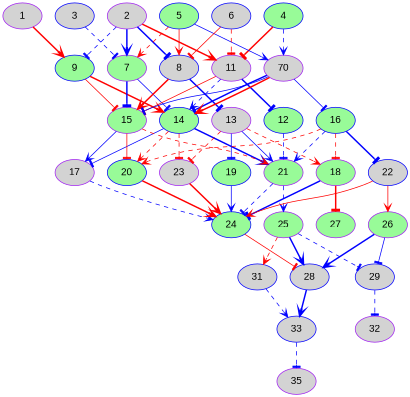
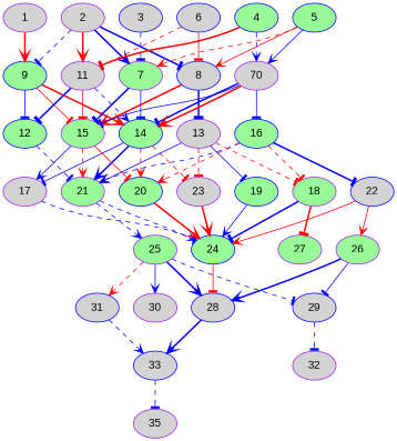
  digraph {
    fontname="Liberation Sans"
    node [alpha=0.12 color=purple fillcolor=lightgrey fontname="Liberation Sans" style=filled]
    edge [arrowhead=vee color=blue fontname="Liberation Sans" style=dashed]
    1 [alpha=0.06 expect_size=12071936]
    9 [alpha=0.07 color=blue expect_size=21070848 fillcolor=palegreen]
    14 [alpha=0.05 color=blue expect_size=19465216 fillcolor=palegreen]
    15 [alpha=0.13 expect_size=14976000 fillcolor=palegreen]
    12 [alpha=0.05 color=blue expect_size=31744000 fillcolor=palegreen]
    21 [alpha=0.00 expect_size=6028288 fillcolor=palegreen]
    23 [alpha=0.00 expect_size=7593984]
    17 [alpha=0.03 expect_size=8393728]
    20 [alpha=0.16 color=blue expect_size=25146368 fillcolor=palegreen]
    2 [alpha=0.02 expect_size=11489280]
    7 [expect_size=44198912 fillcolor=palegreen]
    8 [alpha=0.08 color=blue expect_size=42112000]
    11 [alpha=0.16 expect_size=17577984]
    13 [alpha=0.11 expect_size=37575680]
    18 [alpha=0.02 expect_size=37581824 fillcolor=palegreen]
    19 [alpha=0.15 color=blue expect_size=8560640 fillcolor=palegreen]
    3 [color=blue expect_size=19615744]
    4 [alpha=0.18 color=blue expect_size=13182976 fillcolor=palegreen]
    n19 [expect_size=39630848 label=70]
    16 [alpha=0.11 color=blue expect_size=29728768 fillcolor=palegreen]
    22 [alpha=0.07 color=blue expect_size=43055104]
    5 [alpha=0.06 color=blue expect_size=43432960 fillcolor=palegreen]
    6 [alpha=0.11 color=blue expect_size=33528832]
    24 [alpha=0.16 color=blue expect_size=33977344 fillcolor=palegreen]
    25 [alpha=0.09 expect_size=45351936 fillcolor=palegreen]
    27 [alpha=0.14 expect_size=9356288 fillcolor=palegreen]
    26 [alpha=0.13 expect_size=29692928 fillcolor=palegreen]
    28 [alpha=0.11 color=blue expect_size=15791104]
    29 [alpha=0.14 color=blue expect_size=20737024]
+   30 [expect_size=8903680]
    31 [alpha=0.15 color=blue expect_size=47284224]
    33 [alpha=0.18 color=blue expect_size=18301952]
    32 [alpha=0.10 expect_size=48334848]
    35 [alpha=0.10 expect_size=10421248]
    1 -> 9 [color=red style=bold]
    9 -> 14 [color=red style=bold]
    9 -> 15 [arrowhead=tee color=red style=solid]
+   9 -> 12 [arrowhead=tee style=solid]
    14 -> 21 [style=bold]
    14 -> 23 [arrowhead=tee color=red]
    14 -> 17 [arrowhead=tee style=solid]
    14 -> 20 [color=red]
    15 -> 21 [color=red]
    15 -> 17 [style=solid]
    15 -> 20 [arrowhead=tee color=red style=solid]
    12 -> 21 [arrowhead=tee]
    21 -> 24 [arrowhead=tee]
    21 -> 25
    23 -> 24 [color=red style=bold]
    17 -> 24
    20 -> 24 [color=red style=bold]
    2 -> 9 [arrowhead=tee]
    2 -> 7 [style=bold]
    2 -> 8 [arrowhead=tee style=bold]
    2 -> 11 [color=red style=bold]
    7 -> 14 [arrowhead=tee style=solid]
    7 -> 15 [arrowhead=tee style=bold]
    8 -> 15 [color=red style=bold]
    8 -> 13 [arrowhead=tee style=bold]
    11 -> 14
    11 -> 15 [arrowhead=tee color=red style=solid]
    11 -> 12 [arrowhead=tee style=bold]
    13 -> 21 [style=solid]
    13 -> 23 [arrowhead=tee color=red]
-   13 -> 18 [color=red]
+   13 -> 18 [arrowhead=tee color=red]
    13 -> 19 [arrowhead=tee style=solid]
    18 -> 24 [arrowhead=tee style=bold]
    18 -> 27 [arrowhead=tee color=red style=bold]
    19 -> 24 [style=solid]
    3 -> 7 [arrowhead=tee]
    4 -> 11 [arrowhead=tee color=red style=bold]
    4 -> n19
    n19 -> 14 [arrowhead=tee style=bold]
    n19 -> 14 [color=red style=bold]
    n19 -> 15 [arrowhead=tee style=solid]
    n19 -> 16 [arrowhead=tee style=solid]
    16 -> 21
    16 -> 20 [color=red]
    16 -> 18 [arrowhead=tee color=red]
    16 -> 22 [arrowhead=tee style=bold]
    22 -> 24 [color=red style=solid]
    22 -> 26 [color=red style=solid]
    5 -> 7 [color=red]
    5 -> 8 [color=red style=solid]
    5 -> n19 [style=solid]
    6 -> 8 [arrowhead=tee color=red style=solid]
    6 -> 11 [arrowhead=tee color=red]
    24 -> 28 [arrowhead=tee color=red style=solid]
    25 -> 28 [style=bold]
    25 -> 29 [arrowhead=tee]
+   25 -> 30 [style=solid]
    25 -> 31 [color=red]
    26 -> 28 [style=bold]
    26 -> 29 [arrowhead=tee style=solid]
    28 -> 33 [style=bold]
    29 -> 32 [arrowhead=tee]
    31 -> 33
    33 -> 35 [arrowhead=tee]
  }
